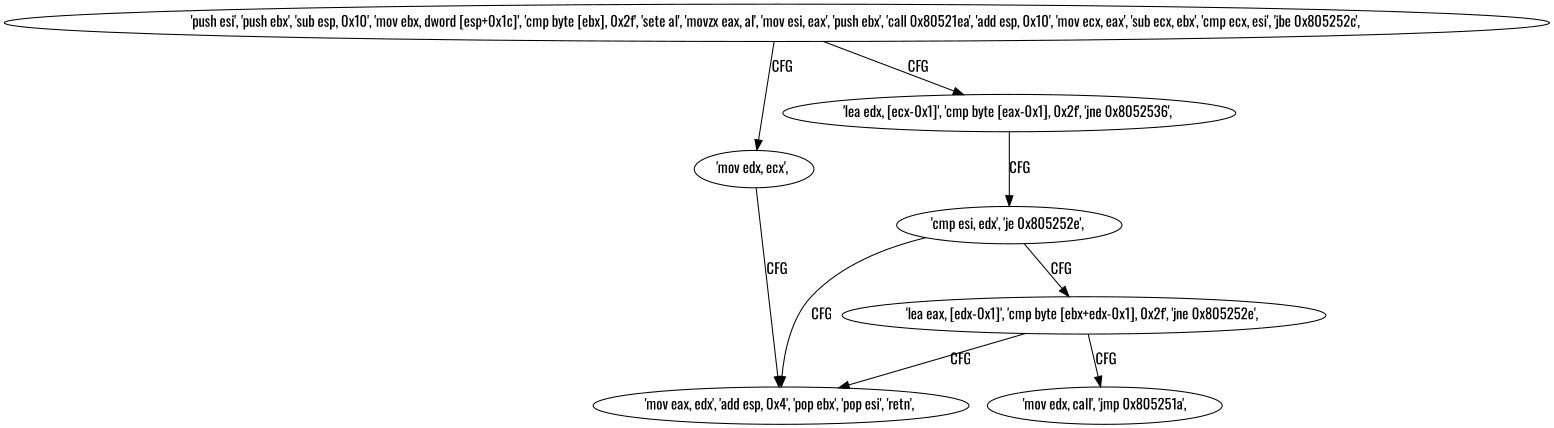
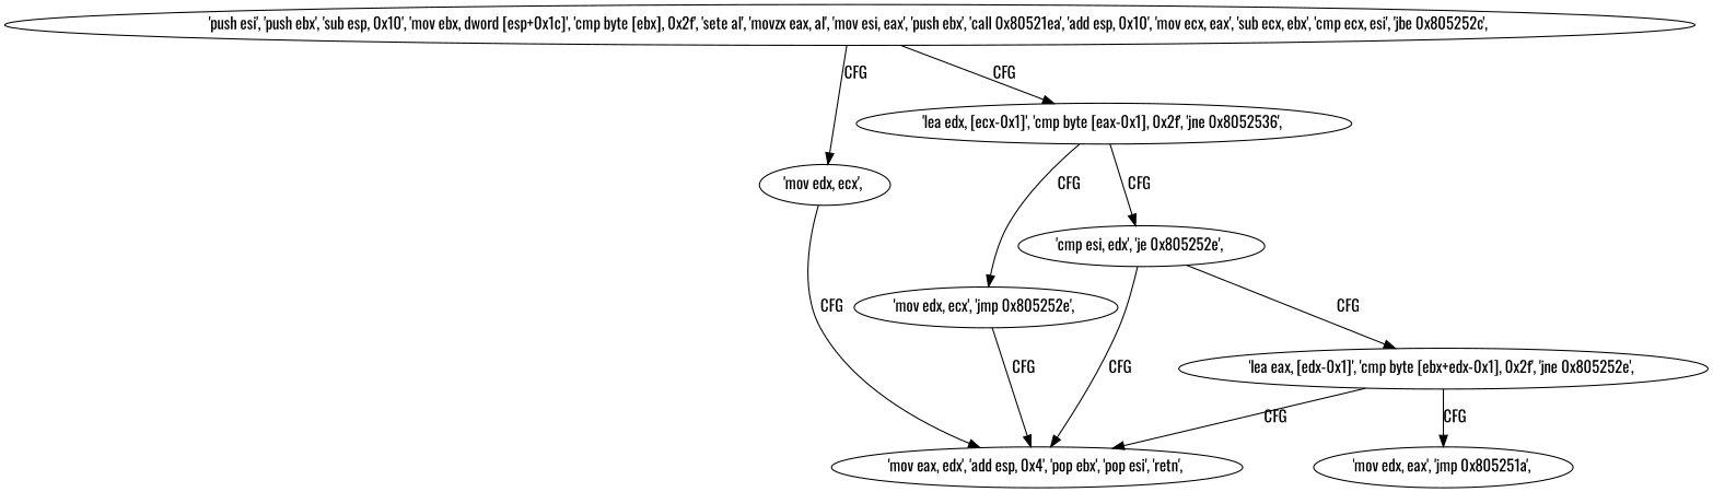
  digraph {
    fontname=Oswald
    node [fontname=Oswald]
    edge [fontname=Oswald]
    n1 [label="'push esi', 'push ebx', 'sub esp, 0x10', 'mov ebx, dword [esp+0x1c]', 'cmp byte [ebx], 0x2f', 'sete al', 'movzx eax, al', 'mov esi, eax', 'push ebx', 'call 0x80521ea', 'add esp, 0x10', 'mov ecx, eax', 'sub ecx, ebx', 'cmp ecx, esi', 'jbe 0x805252c', "]
    n2 [label="'mov edx, ecx', "]
    n3 [label="'lea edx, [ecx-0x1]', 'cmp byte [eax-0x1], 0x2f', 'jne 0x8052536', "]
    n4 [label="'mov eax, edx', 'add esp, 0x4', 'pop ebx', 'pop esi', 'retn', "]
+   n5 [label="'mov edx, ecx', 'jmp 0x805252e', "]
    n6 [label="'cmp esi, edx', 'je 0x805252e', "]
    n7 [label="'lea eax, [edx-0x1]', 'cmp byte [ebx+edx-0x1], 0x2f', 'jne 0x805252e', "]
-   n8 [label="'mov edx, call', 'jmp 0x805251a',"]
+   n8 [label="'mov edx, eax', 'jmp 0x805251a', "]
    n1 -> n2 [label=CFG]
    n1 -> n3 [label=CFG]
    n2 -> n4 [label=CFG]
+   n3 -> n5 [label=CFG]
    n3 -> n6 [label=CFG]
+   n5 -> n4 [label=CFG]
    n6 -> n4 [label=CFG]
    n6 -> n7 [label=CFG]
    n7 -> n4 [label=CFG]
    n7 -> n8 [label=CFG]
  }
